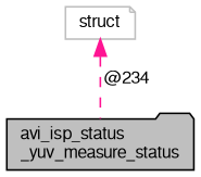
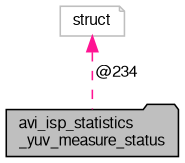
  digraph {
    node [fontname=FreeSans fontsize=10 style=filled]
-   n1 [color=black fillcolor=grey75 fontcolor=black height=0.2 label="avi_isp_status\l_yuv_measure_status" shape=folder width=0.4]
+   n1 [color=black fillcolor=grey75 fontcolor=black height=0.2 label="avi_isp_statistics\l_yuv_measure_status" shape=folder width=0.4]
    n2 [color=grey75 fillcolor=white height=0.2 label=struct shape=note width=0.4]
    n2 -> n1 [color=deeppink dir=back fontname=FreeSans fontsize=10 label=" @234" labelfontname=FreeSans labelfontsize=10 style=dashed]
  }
